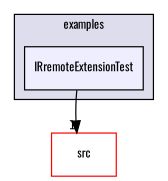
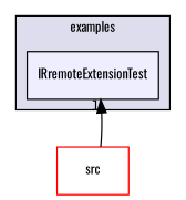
  digraph {
    compound=true
    fontname=Oswald
    node [fontname=Oswald fontsize=10 shape=box style=filled]
    n1 [fillcolor="#eeeeff" label=IRremoteExtensionTest pencolor=black]
    n2 [color=red fillcolor=white label=src]
    subgraph cluster_1 {
      bgcolor="#ddddee"
      fontsize=10
      label=examples
      pencolor=black
      n1
    }
-   n1 -> n2 [headlabel=1 labeldistance=1.5 labelfontname=Helvetica labelfontsize=10 fontname=Oswald]
+   n2 -> n1 [headlabel=1 labeldistance=1.5 labelfontname=Helvetica labelfontsize=10 fontname=Oswald]
  }
